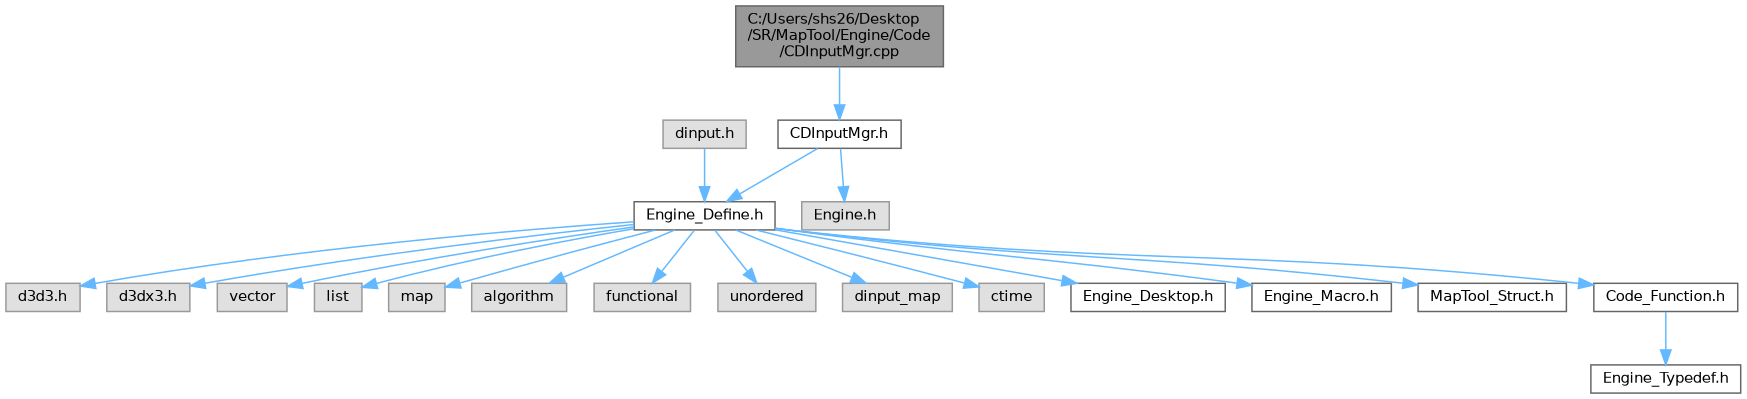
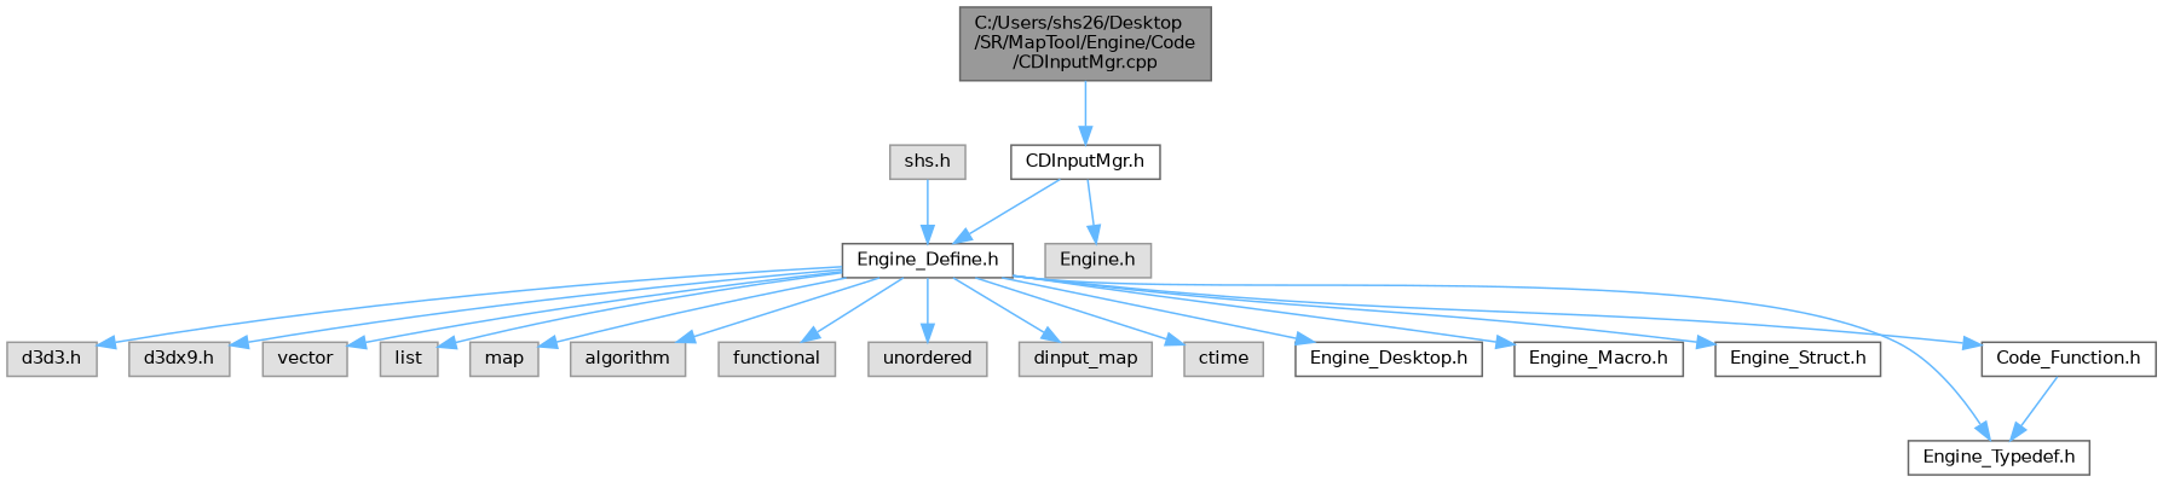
  digraph {
    node [color=grey60 fillcolor="#E0E0E0" fontname=Helvetica fontsize=10 shape=box style=filled]
    edge [color=steelblue1 fontname=Helvetica fontsize=10 labelfontname=Helvetica labelfontsize=10 style=solid]
    n1 [color=gray40 fillcolor=grey60 fontcolor=black height=0.2 label="C:/Users/shs26/Desktop\l/SR/MapTool/Engine/Code\l/CDInputMgr.cpp" width=0.4]
    n2 [color=grey40 fillcolor=white height=0.2 label="CDInputMgr.h" width=0.4]
    n3 [color=grey40 fillcolor=white height=0.2 label="Engine_Define.h" width=0.4]
    n4 [height=0.2 label="Engine.h" width=0.4]
    n5 [height=0.2 label="d3d3.h" width=0.4]
-   n6 [height=0.2 label="d3dx3.h" width=0.4]
+   n6 [height=0.2 label="d3dx9.h" width=0.4]
    n7 [height=0.2 label=vector width=0.4]
    n8 [height=0.2 label=list width=0.4]
    n9 [height=0.2 label=map width=0.4]
    n10 [height=0.2 label=algorithm width=0.4]
    n11 [height=0.2 label=functional width=0.4]
    n12 [height=0.2 label=unordered width=0.4]
    n13 [height=0.2 label=dinput_map width=0.4]
    n14 [height=0.2 label=ctime width=0.4]
    n15 [color=grey40 fillcolor=white height=0.2 label="Engine_Desktop.h" width=0.4]
    n16 [color=grey40 fillcolor=white height=0.2 label="Engine_Macro.h" width=0.4]
-   n17 [color=grey40 fillcolor=white height=0.2 label="MapTool_Struct.h" width=0.4]
+   n17 [color=grey40 fillcolor=white height=0.2 label="Engine_Struct.h" width=0.4]
    n18 [color=grey40 fillcolor=white height=0.2 label="Engine_Typedef.h" width=0.4]
    n19 [color=grey40 fillcolor=white height=0.2 label="Code_Function.h" width=0.4]
-   n20 [height=0.2 label="dinput.h" width=0.4]
+   n20 [height=0.2 label="shs.h" width=0.4]
    n1 -> n2
    n2 -> n3
    n2 -> n4
    n3 -> n5
    n3 -> n6
    n3 -> n7
    n3 -> n8
    n3 -> n9
    n3 -> n10
    n3 -> n11
    n3 -> n12
    n3 -> n13
    n3 -> n14
    n3 -> n15
    n3 -> n16
    n3 -> n17
+   n3 -> n18
    n3 -> n19
    n19 -> n18
    n20 -> n3
  }
